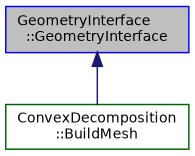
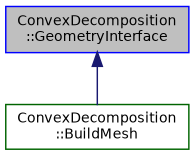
  digraph {
    node [fontname=Helvetica fontsize=10 shape=record style=filled]
-   n1 [color=blue fillcolor=grey75 fontcolor=black height=0.2 label="GeometryInterface\l::GeometryInterface" width=0.4]
+   n1 [color=blue fillcolor=grey75 fontcolor=black height=0.2 label="ConvexDecomposition\l::GeometryInterface" width=0.4]
    n2 [color=darkgreen fillcolor=white height=0.2 label="ConvexDecomposition\l::BuildMesh" width=0.4]
    n1 -> n2 [color=midnightblue dir=back fontname=Helvetica fontsize=10 labelfontname=Helvetica labelfontsize=10 style=solid]
  }
